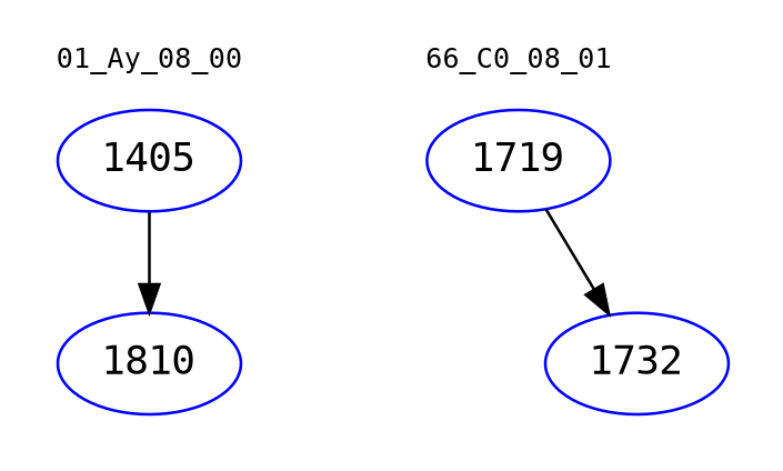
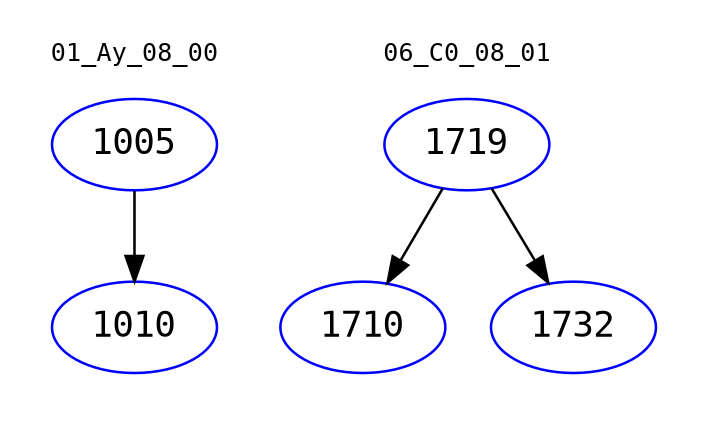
  digraph {
    fontname="DejaVu Sans Mono"
    node [color=blue fontname="DejaVu Sans Mono"]
    edge [color=black fontname="DejaVu Sans Mono"]
-   n1 [label=1405]
-   n2 [label=1810]
+   n1 [label=1005]
+   n2 [label=1010]
    n3 [label=1719]
+   n4 [label=1710]
    n5 [label=1732]
    subgraph cluster_1 {
      color=white
      fontsize=10
      label="01_Ay_08_00"
      n1
      n2
    }
    subgraph cluster_2 {
      color=white
      fontsize=10
-     label="66_C0_08_01"
+     label="06_C0_08_01"
      n3
+     n4
      n5
    }
    n1 -> n2
+   n3 -> n4
    n3 -> n5
  }
